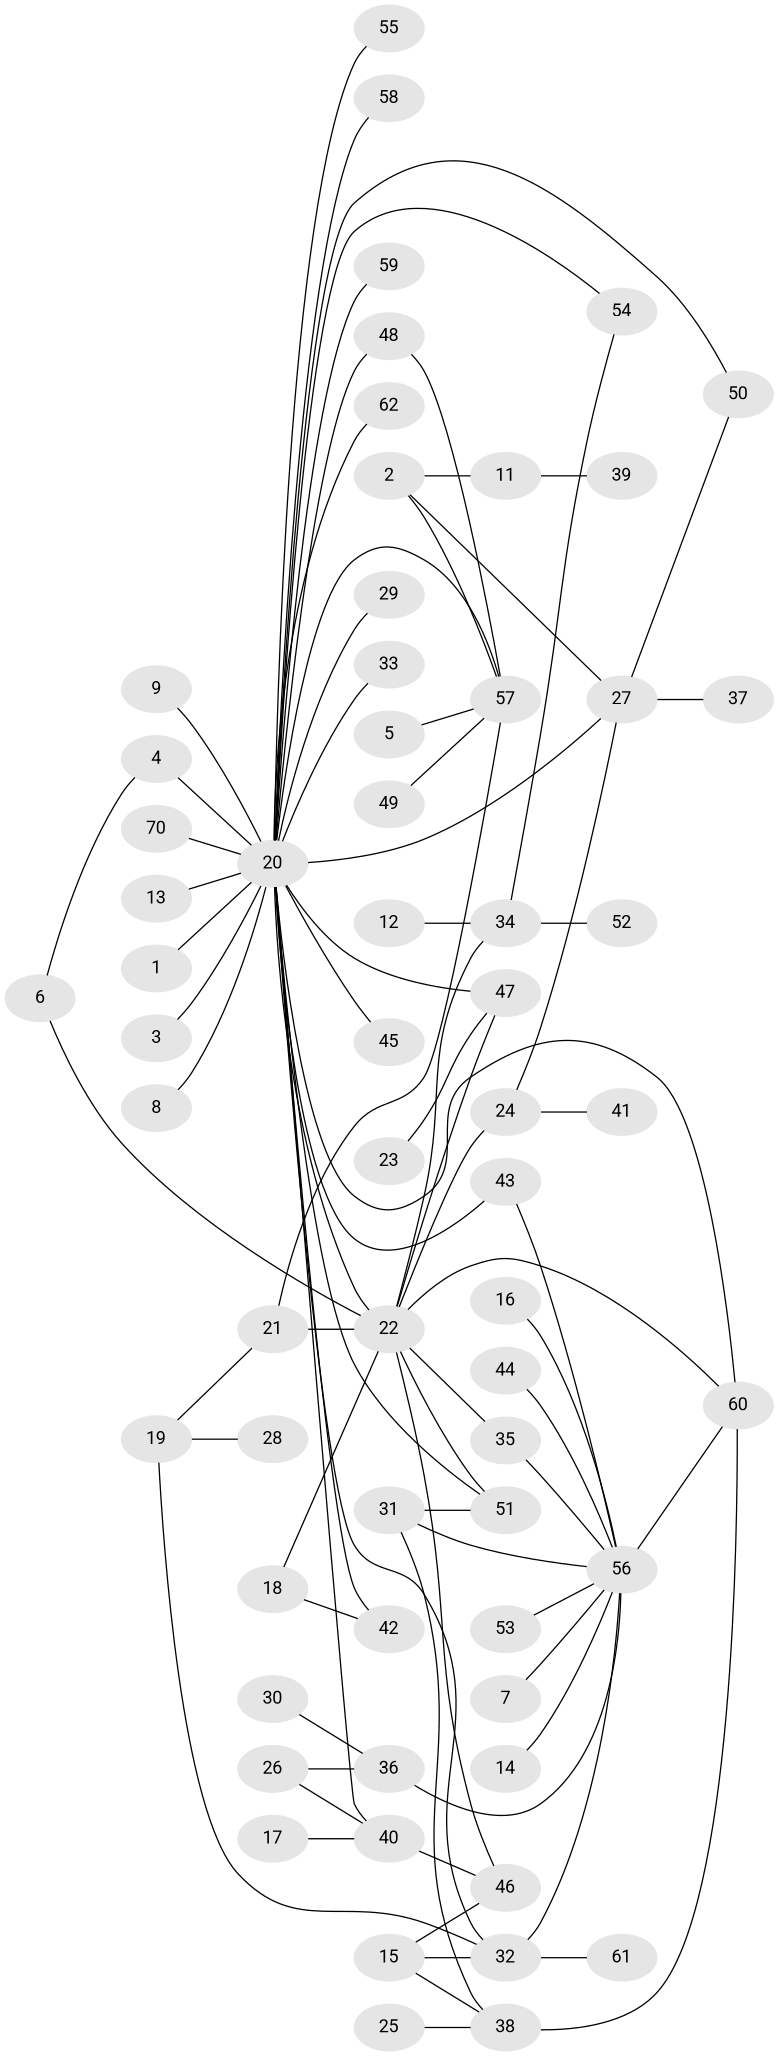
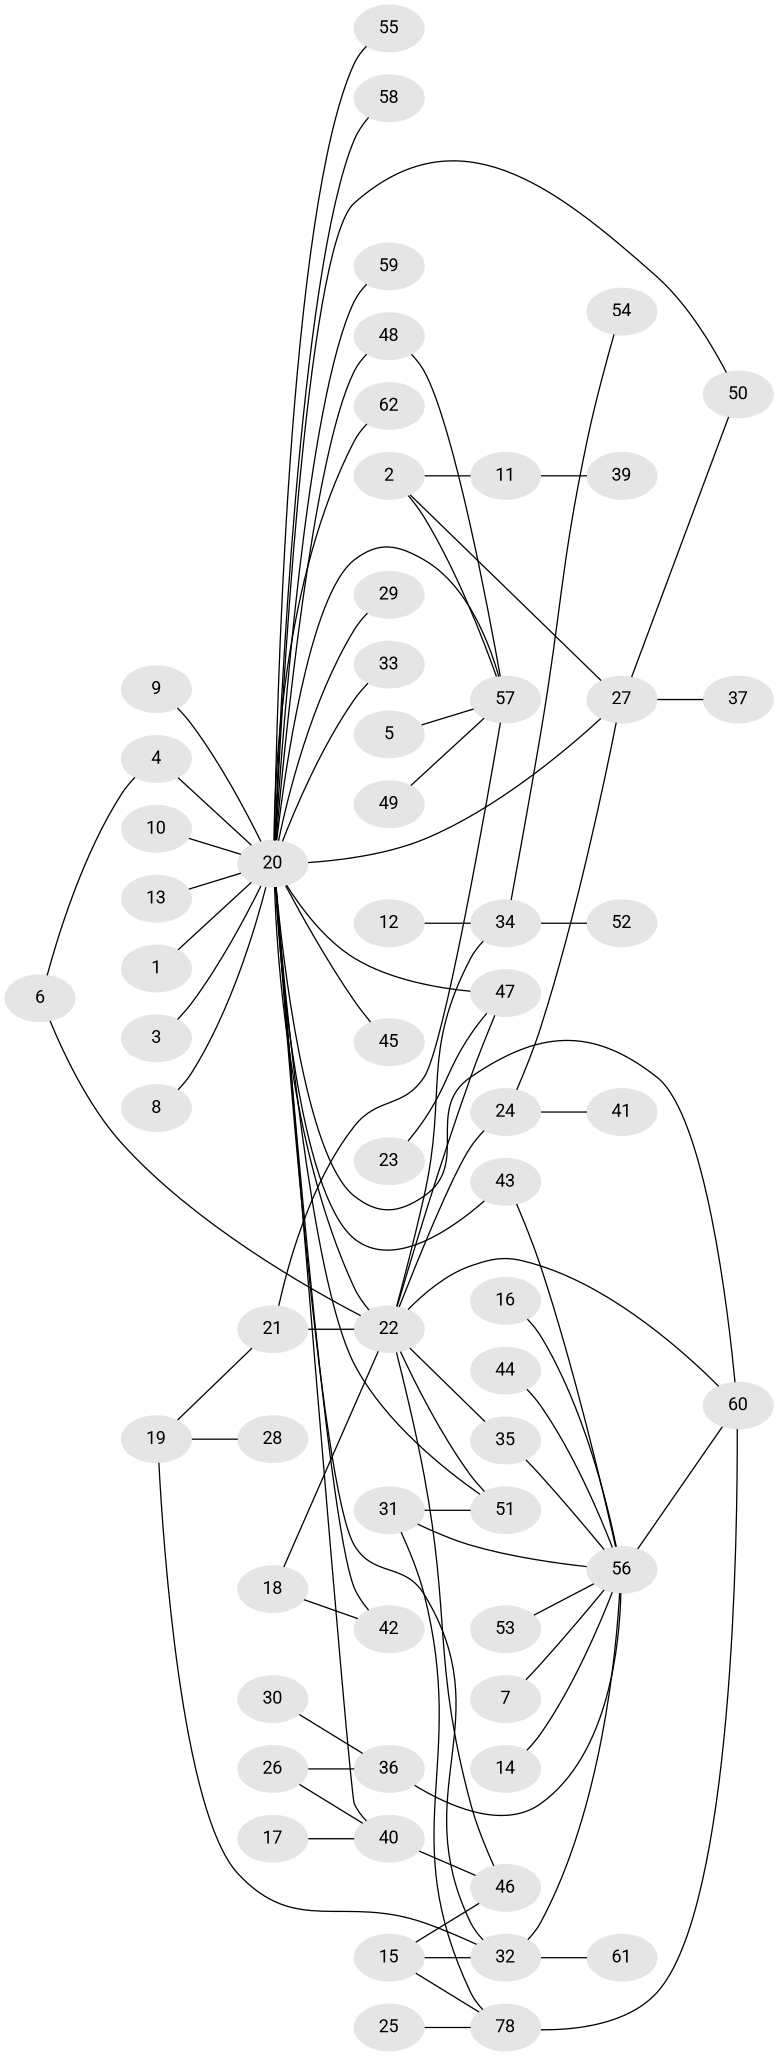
  graph {
    fontname=Roboto
    rankdir=LR
    node [color=gray90 fontname=Roboto style=filled]
    edge [fontname=Roboto weight=1.0]
    1
    20
    27
    57
    22
    32
    40
    42
    29
    33
    43
    45
    47
    48
    50
    51
    54
    55
    58
    59
    60
    62
    2
    11
    39
    37
    3
    4
    5
    6
    34
    46
    24
    35
    7
    56
    8
    9
-   10 [label=70]
+   10
    12
    52
    13
    14
    15
-   38
+   38 [label=78]
    61
    16
    17
    18
    19
    21
    28
    41
    23
    25
    26
    36
    30
    31
    44
    49
    53
    1 -- 20
    20 -- 27
    20 -- 57
    20 -- 22
    20 -- 32 [weight=2.0]
    20 -- 40
    20 -- 42
    20 -- 29
    20 -- 33
    20 -- 43
    20 -- 45
    20 -- 47
    20 -- 48
    20 -- 50
    20 -- 51
-   20 -- 54
    20 -- 55
    20 -- 58 [weight=2.0]
    20 -- 59
    20 -- 60
    20 -- 62
    27 -- 50
    27 -- 37
    22 -- 47
    22 -- 51
    22 -- 60
    22 -- 34
    22 -- 46
    22 -- 24
    22 -- 35
    32 -- 56
    32 -- 61
    40 -- 46
    43 -- 56
    48 -- 57
    2 -- 27
    2 -- 57
    2 -- 11
    11 -- 39
    3 -- 20
    4 -- 20
    5 -- 57
    6 -- 22
    6 -- 4
    34 -- 54
    34 -- 52
    24 -- 27
    24 -- 41
    35 -- 56
    7 -- 56
    56 -- 60
    8 -- 20
    9 -- 20
    10 -- 20
    12 -- 34
    13 -- 20
    14 -- 56
    15 -- 32 [weight=2.0]
    15 -- 46
    15 -- 38
    38 -- 60
    16 -- 56
    17 -- 40
    18 -- 22
    18 -- 42
    19 -- 32
    19 -- 21
    19 -- 28
    21 -- 57
    21 -- 22
    23 -- 47
    25 -- 38
    26 -- 40
    26 -- 36
    36 -- 56
    30 -- 36
    31 -- 51
    31 -- 56
    31 -- 38
    44 -- 56
    49 -- 57
    53 -- 56
  }
